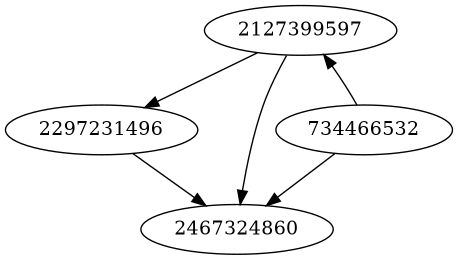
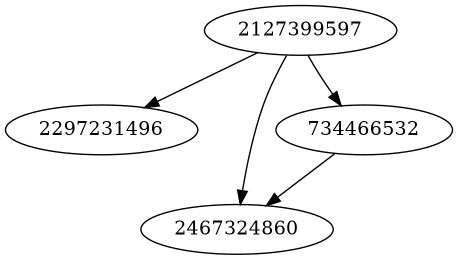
  strict digraph {
    2297231496
    2467324860
    n3 [label=2127399597]
    n4 [label=734466532]
-   2297231496 -> 2467324860
    n3 -> 2297231496
    n3 -> 2467324860
    n4 -> 2467324860
-   n4 -> n3
+   n3 -> n4
  }
